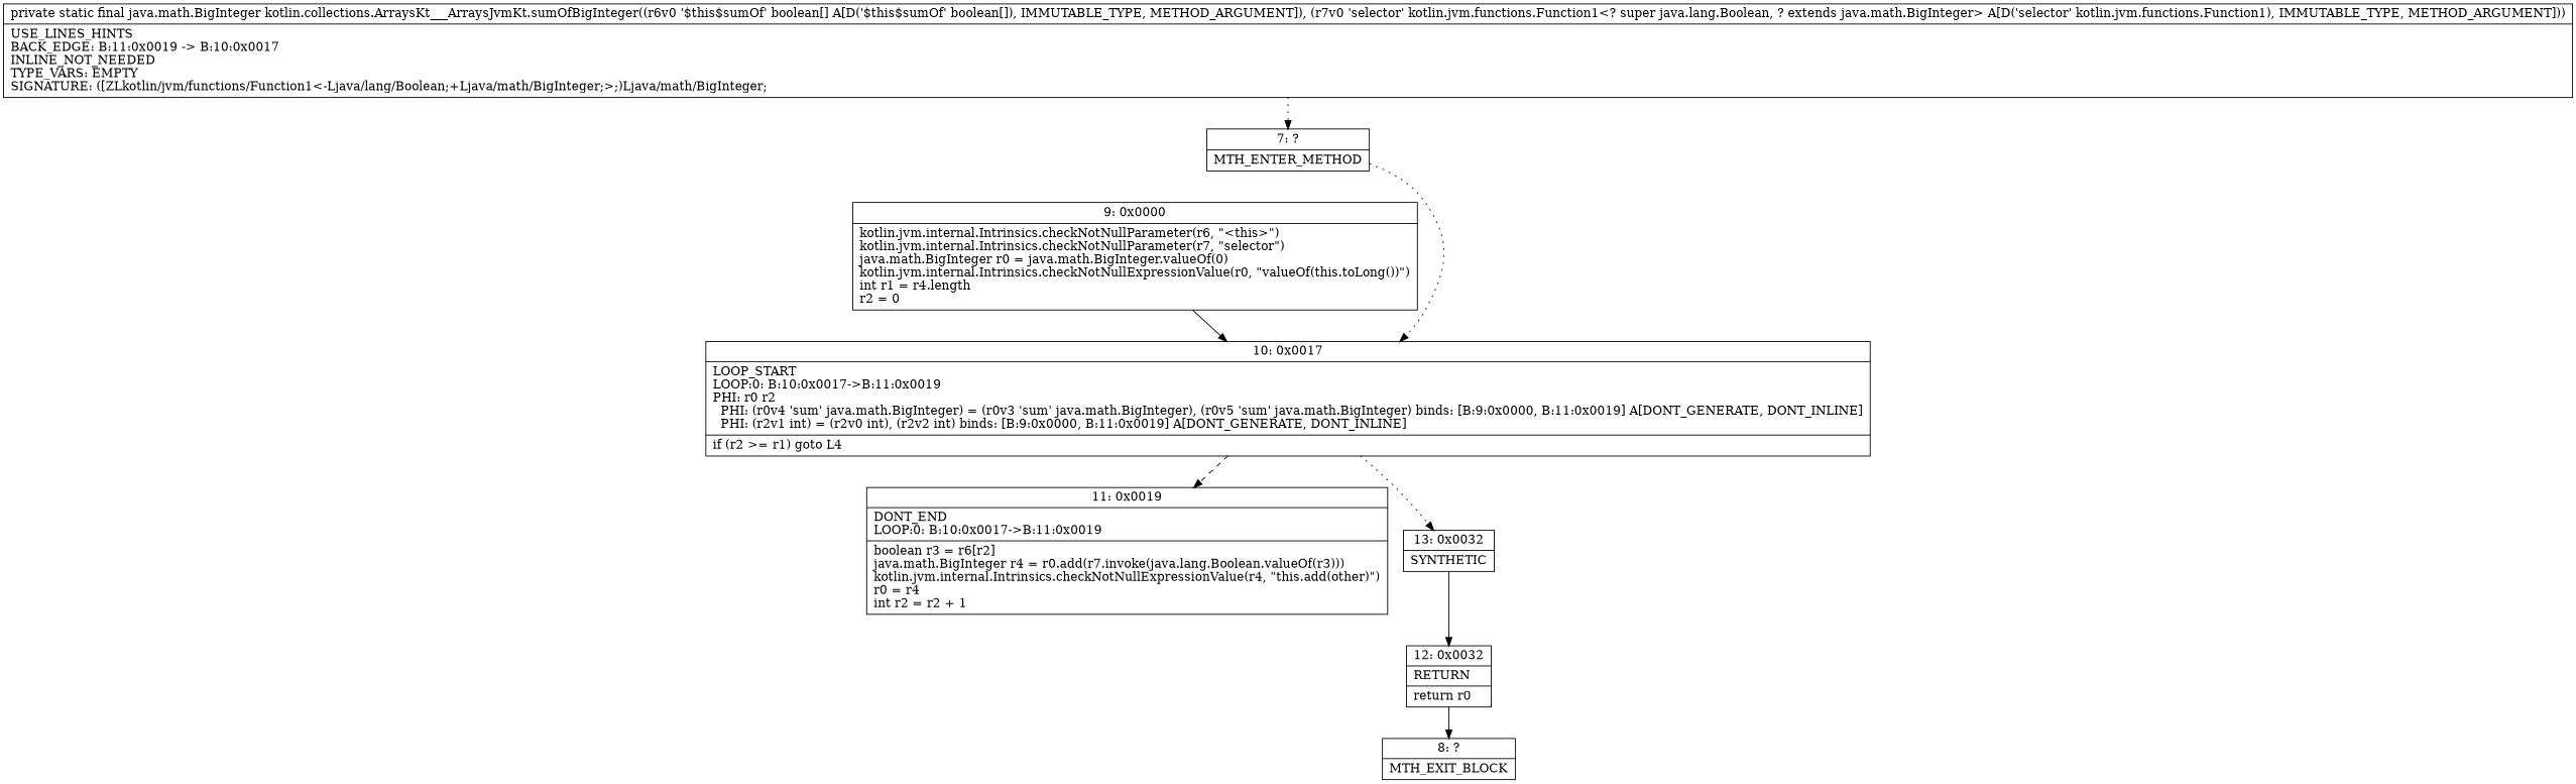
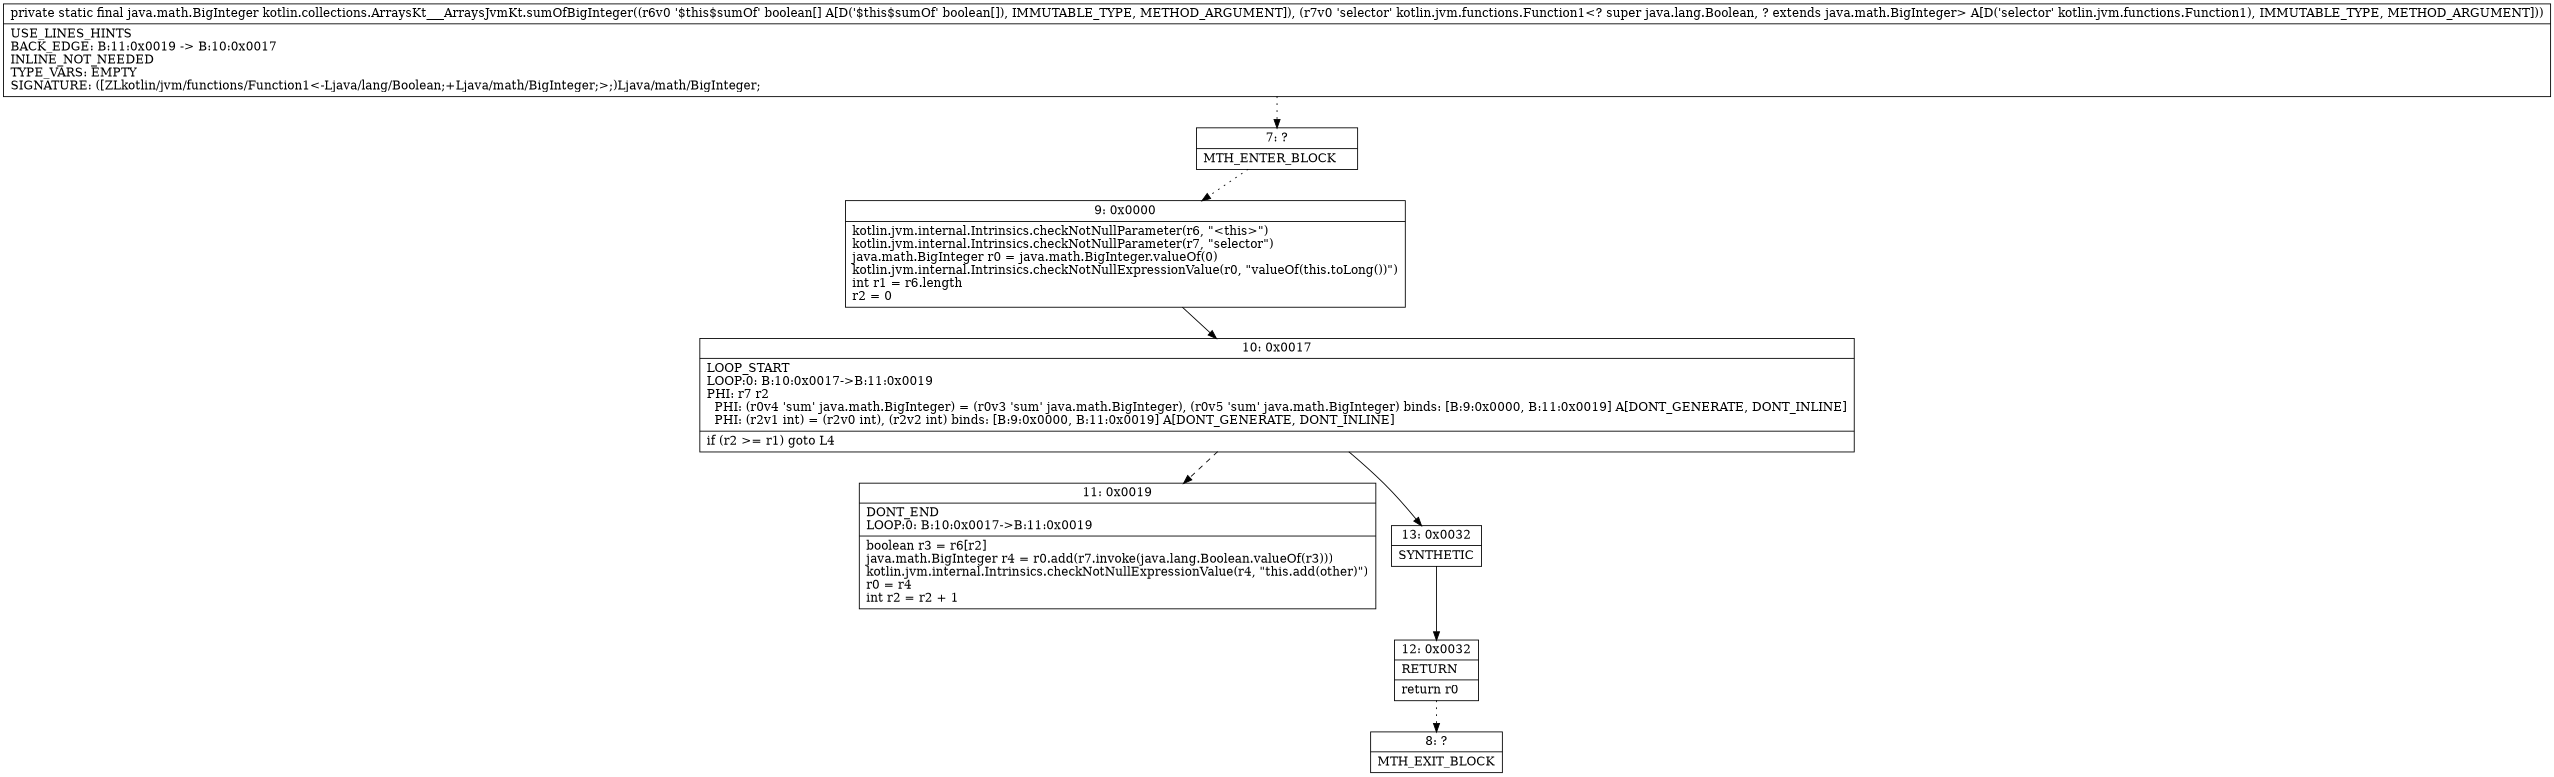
  digraph {
    node [shape=record]
    edge [style=dotted]
-   n1 [label="{7\:\ ?|MTH_ENTER_METHOD\l}"]
-   n2 [label="{9\:\ 0x0000|kotlin.jvm.internal.Intrinsics.checkNotNullParameter(r6, \"\<this\>\")\lkotlin.jvm.internal.Intrinsics.checkNotNullParameter(r7, \"selector\")\ljava.math.BigInteger r0 = java.math.BigInteger.valueOf(0)\lkotlin.jvm.internal.Intrinsics.checkNotNullExpressionValue(r0, \"valueOf(this.toLong())\")\lint r1 = r4.length\lr2 = 0\l}"]
-   n3 [label="{10\:\ 0x0017|LOOP_START\lLOOP:0: B:10:0x0017\-\>B:11:0x0019\lPHI: r0 r2 \l  PHI: (r0v4 'sum' java.math.BigInteger) = (r0v3 'sum' java.math.BigInteger), (r0v5 'sum' java.math.BigInteger) binds: [B:9:0x0000, B:11:0x0019] A[DONT_GENERATE, DONT_INLINE]\l  PHI: (r2v1 int) = (r2v0 int), (r2v2 int) binds: [B:9:0x0000, B:11:0x0019] A[DONT_GENERATE, DONT_INLINE]\l|if (r2 \>= r1) goto L4\l}"]
+   n1 [label="{7\:\ ?|MTH_ENTER_BLOCK\l}"]
+   n2 [label="{9\:\ 0x0000|kotlin.jvm.internal.Intrinsics.checkNotNullParameter(r6, \"\<this\>\")\lkotlin.jvm.internal.Intrinsics.checkNotNullParameter(r7, \"selector\")\ljava.math.BigInteger r0 = java.math.BigInteger.valueOf(0)\lkotlin.jvm.internal.Intrinsics.checkNotNullExpressionValue(r0, \"valueOf(this.toLong())\")\lint r1 = r6.length\lr2 = 0\l}"]
+   n3 [label="{10\:\ 0x0017|LOOP_START\lLOOP:0: B:10:0x0017\-\>B:11:0x0019\lPHI: r7 r2 \l  PHI: (r0v4 'sum' java.math.BigInteger) = (r0v3 'sum' java.math.BigInteger), (r0v5 'sum' java.math.BigInteger) binds: [B:9:0x0000, B:11:0x0019] A[DONT_GENERATE, DONT_INLINE]\l  PHI: (r2v1 int) = (r2v0 int), (r2v2 int) binds: [B:9:0x0000, B:11:0x0019] A[DONT_GENERATE, DONT_INLINE]\l|if (r2 \>= r1) goto L4\l}"]
    n4 [label="{11\:\ 0x0019|DONT_END\lLOOP:0: B:10:0x0017\-\>B:11:0x0019\l|boolean r3 = r6[r2]\ljava.math.BigInteger r4 = r0.add(r7.invoke(java.lang.Boolean.valueOf(r3)))\lkotlin.jvm.internal.Intrinsics.checkNotNullExpressionValue(r4, \"this.add(other)\")\lr0 = r4\lint r2 = r2 + 1\l}"]
    n5 [label="{13\:\ 0x0032|SYNTHETIC\l}"]
    n6 [label="{12\:\ 0x0032|RETURN\l|return r0\l}"]
    n7 [label="{8\:\ ?|MTH_EXIT_BLOCK\l}"]
    n8 [label="{private static final java.math.BigInteger kotlin.collections.ArraysKt___ArraysJvmKt.sumOfBigInteger((r6v0 '$this$sumOf' boolean[] A[D('$this$sumOf' boolean[]), IMMUTABLE_TYPE, METHOD_ARGUMENT]), (r7v0 'selector' kotlin.jvm.functions.Function1\<? super java.lang.Boolean, ? extends java.math.BigInteger\> A[D('selector' kotlin.jvm.functions.Function1), IMMUTABLE_TYPE, METHOD_ARGUMENT]))  | USE_LINES_HINTS\lBACK_EDGE: B:11:0x0019 \-\> B:10:0x0017\lINLINE_NOT_NEEDED\lTYPE_VARS: EMPTY\lSIGNATURE: ([ZLkotlin\/jvm\/functions\/Function1\<\-Ljava\/lang\/Boolean;+Ljava\/math\/BigInteger;\>;)Ljava\/math\/BigInteger;\l}"]
-   n1 -> n3
+   n1 -> n2
    n2 -> n3 [style=solid]
    n3 -> n4 [style=dashed]
-   n3 -> n5
+   n3 -> n5 [style=solid]
    n5 -> n6 [style=solid]
-   n6 -> n7 [style=solid]
+   n6 -> n7
    n8 -> n1
  }
